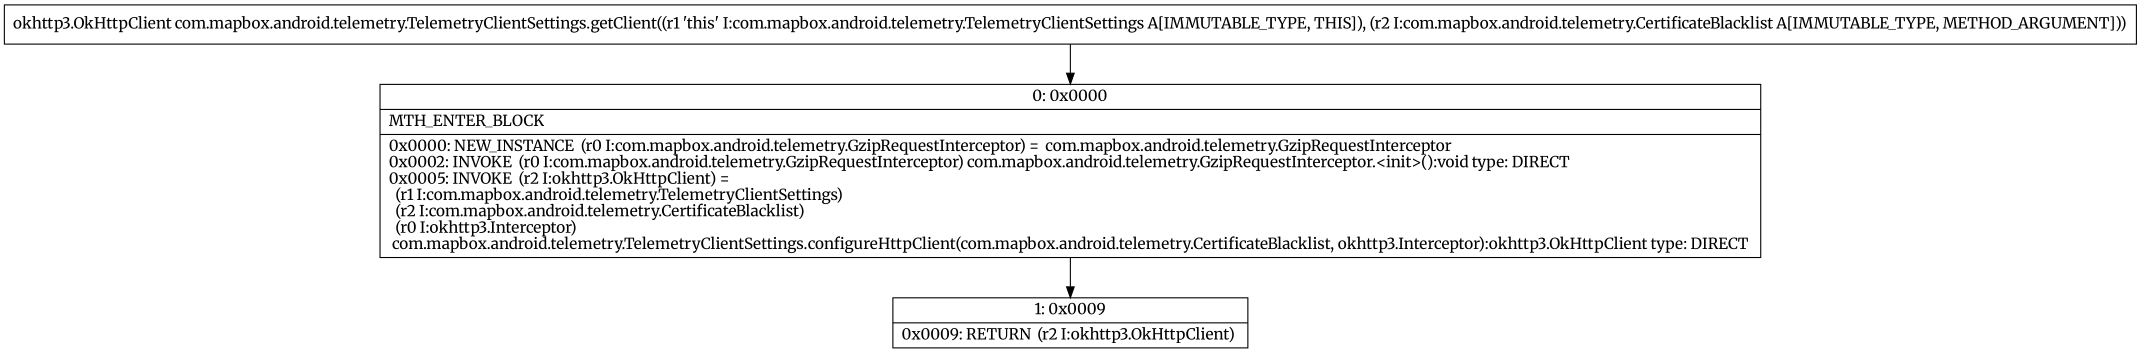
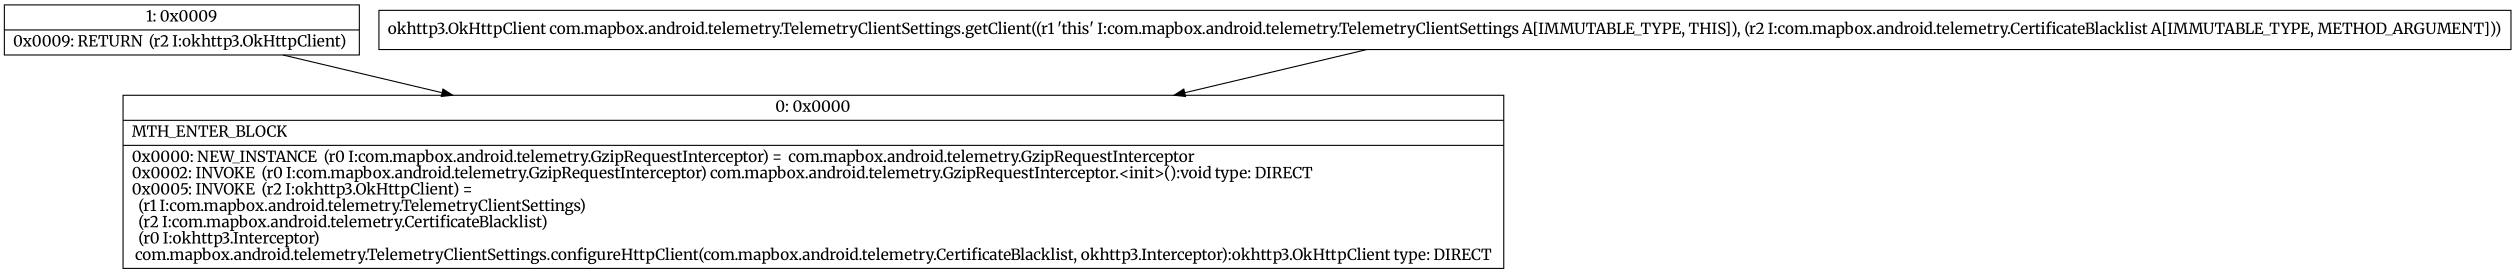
  digraph {
    fontname=Merriweather
    node [shape=record fontname=Merriweather]
    edge [fontname=Merriweather]
    n1 [label="{0\:\ 0x0000|MTH_ENTER_BLOCK\l|0x0000: NEW_INSTANCE  (r0 I:com.mapbox.android.telemetry.GzipRequestInterceptor) =  com.mapbox.android.telemetry.GzipRequestInterceptor \l0x0002: INVOKE  (r0 I:com.mapbox.android.telemetry.GzipRequestInterceptor) com.mapbox.android.telemetry.GzipRequestInterceptor.\<init\>():void type: DIRECT \l0x0005: INVOKE  (r2 I:okhttp3.OkHttpClient) = \l  (r1 I:com.mapbox.android.telemetry.TelemetryClientSettings)\l  (r2 I:com.mapbox.android.telemetry.CertificateBlacklist)\l  (r0 I:okhttp3.Interceptor)\l com.mapbox.android.telemetry.TelemetryClientSettings.configureHttpClient(com.mapbox.android.telemetry.CertificateBlacklist, okhttp3.Interceptor):okhttp3.OkHttpClient type: DIRECT \l}"]
    n2 [label="{1\:\ 0x0009|0x0009: RETURN  (r2 I:okhttp3.OkHttpClient) \l}"]
    n3 [label="{okhttp3.OkHttpClient com.mapbox.android.telemetry.TelemetryClientSettings.getClient((r1 'this' I:com.mapbox.android.telemetry.TelemetryClientSettings A[IMMUTABLE_TYPE, THIS]), (r2 I:com.mapbox.android.telemetry.CertificateBlacklist A[IMMUTABLE_TYPE, METHOD_ARGUMENT])) }"]
-   n1 -> n2
+   n2 -> n1
    n3 -> n1
  }
